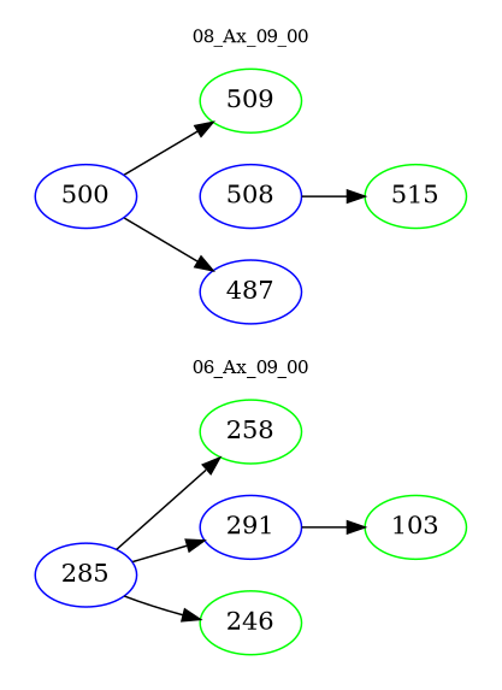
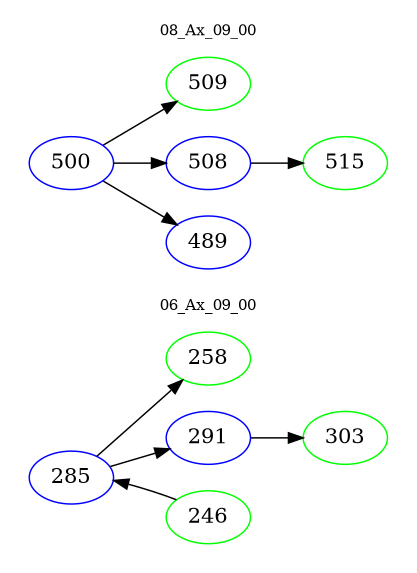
  digraph {
    rankdir=LR
    node [color=blue]
    edge [color=black]
    n1 [label=285]
    n2 [color=green label=246]
    n3 [label=291]
    n4 [color=green label=258]
-   n5 [color=green label=103]
+   n5 [color=green label=303]
    n6 [label=500]
-   n7 [label=487]
+   n7 [label=489]
    n8 [label=508]
    n9 [color=green label=509]
    n10 [color=green label=515]
    subgraph cluster_1 {
      color=white
      fontsize=10
      label="06_Ax_09_00"
      n1
      n2
      n3
      n4
      n5
    }
    subgraph cluster_2 {
      color=white
      fontsize=10
      label="08_Ax_09_00"
      n6
      n7
      n8
      n9
      n10
    }
-   n1 -> n2
+   n2 -> n1
    n1 -> n3
    n1 -> n4
    n3 -> n5
    n6 -> n7
+   n6 -> n8
    n6 -> n9
    n8 -> n10
  }
